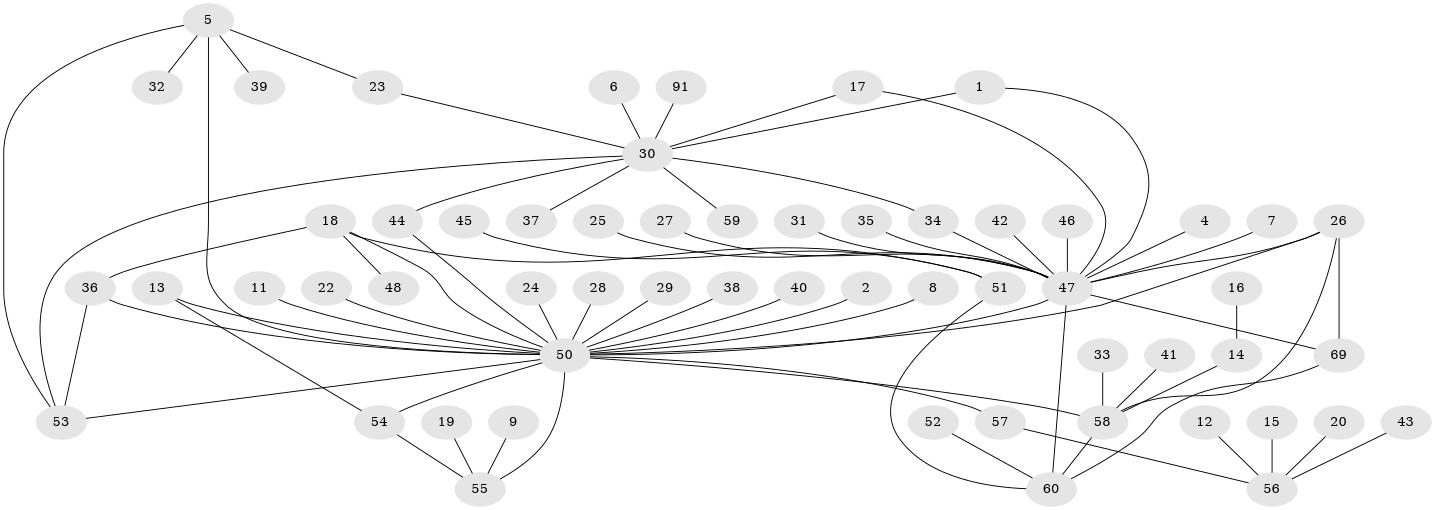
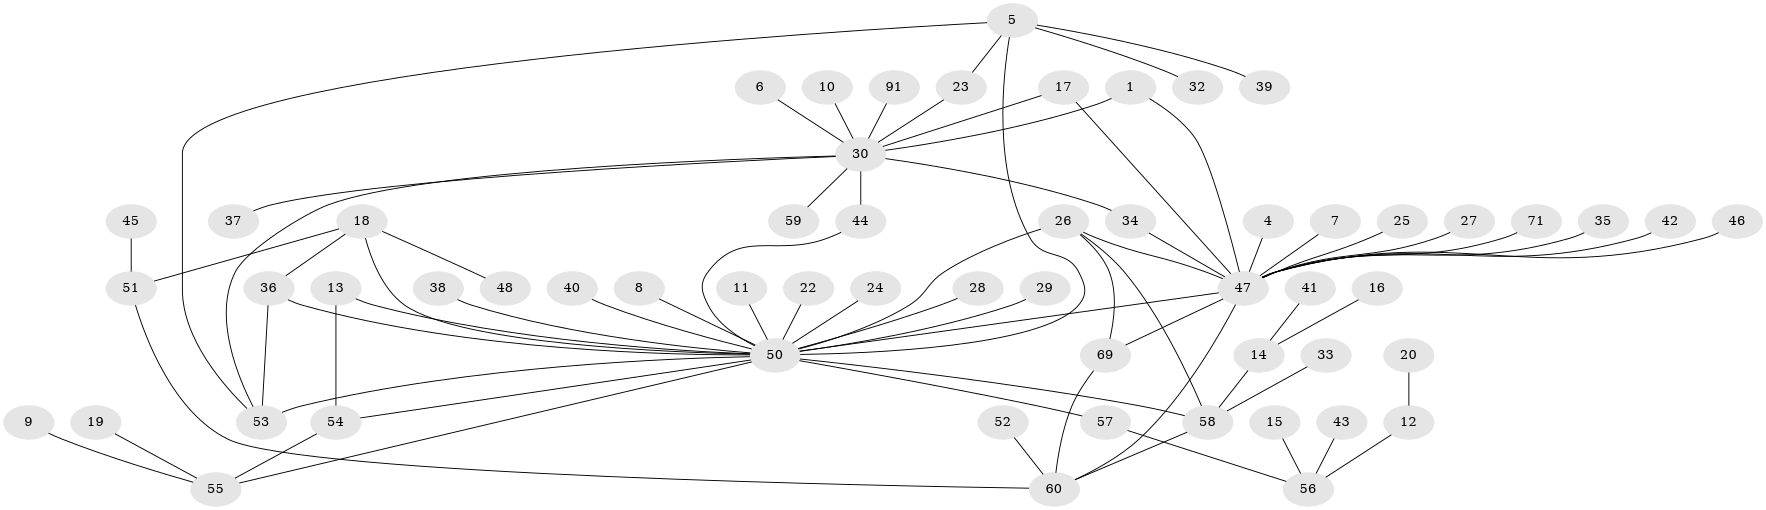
  graph {
    node [color=gray90 style=filled]
    edge [weight=1.0]
    1
    30
    47
    53
    34
    37
    44
    59
    50
    n10 [label=69]
    60
-   2
    55
    54
    58
    57
    4
    5
    23
    32
    39
    6
    7
    8
    9
+   10
    11
    12
    56
    13
    14
    15
    16
    17
    18
    36
    48
    51
    19
    20
    n41 [label=91]
    22
    24
    25
    26
    27
    28
    29
-   31
+   31 [label=71]
    33
    35
    38
    40
    41
    42
    43
    45
    46
    52
    1 -- 30
    1 -- 47
    30 -- 53
    30 -- 34
    30 -- 37
    30 -- 44
    30 -- 59
    47 -- 50
    47 -- n10
    47 -- 60
    34 -- 47
    44 -- 50
    50 -- 53
    50 -- 55
    50 -- 54
    50 -- 58
    50 -- 57
    n10 -- 60
-   2 -- 50
    54 -- 55
    58 -- 60
    57 -- 56
    4 -- 47
    5 -- 53
    5 -- 50 [weight=2.0]
    5 -- 23
    5 -- 32
    5 -- 39
    23 -- 30
    6 -- 30
    7 -- 47
    8 -- 50
    9 -- 55
+   10 -- 30
    11 -- 50
    12 -- 56
    13 -- 50
    13 -- 54
    14 -- 58
    15 -- 56
    16 -- 14
    17 -- 30
    17 -- 47
    18 -- 50
    18 -- 36
    18 -- 48
    18 -- 51
    36 -- 53
    36 -- 50
    51 -- 60
    19 -- 55
-   20 -- 56
+   20 -- 12
    n41 -- 30
    22 -- 50
    24 -- 50
    25 -- 47
    26 -- 47
    26 -- 50 [weight=2.0]
    26 -- n10
    26 -- 58
    27 -- 47
    28 -- 50
    29 -- 50
    31 -- 47
    33 -- 58
    35 -- 47
    38 -- 50
    40 -- 50
-   41 -- 58
+   41 -- 14
    42 -- 47
    43 -- 56
    45 -- 51
    46 -- 47
    52 -- 60
  }
